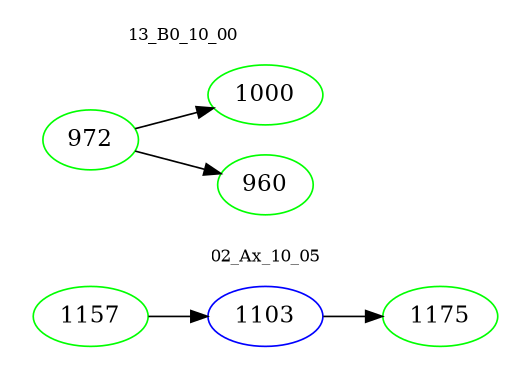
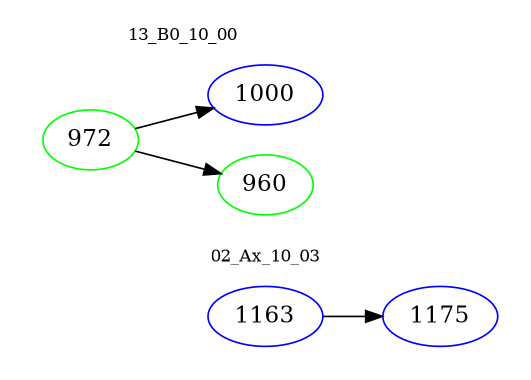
  digraph {
    rankdir=LR
    node [color=green]
    edge [color=black]
-   n1 [label=1157]
-   n2 [label=1175]
-   n3 [color=blue label=1103]
+   n2 [color=blue label=1175]
+   n3 [color=blue label=1163]
    n4 [label=972]
    n5 [label=960]
-   n6 [label=1000]
+   n6 [color=blue label=1000]
    subgraph cluster_1 {
      color=white
      fontsize=10
-     label="02_Ax_10_05"
-     n1
+     label="02_Ax_10_03"
      n2
      n3
    }
    subgraph cluster_2 {
      color=white
      fontsize=10
      label="13_B0_10_00"
      n4
      n5
      n6
    }
-   n1 -> n3
    n3 -> n2
    n4 -> n5
    n4 -> n6
  }
